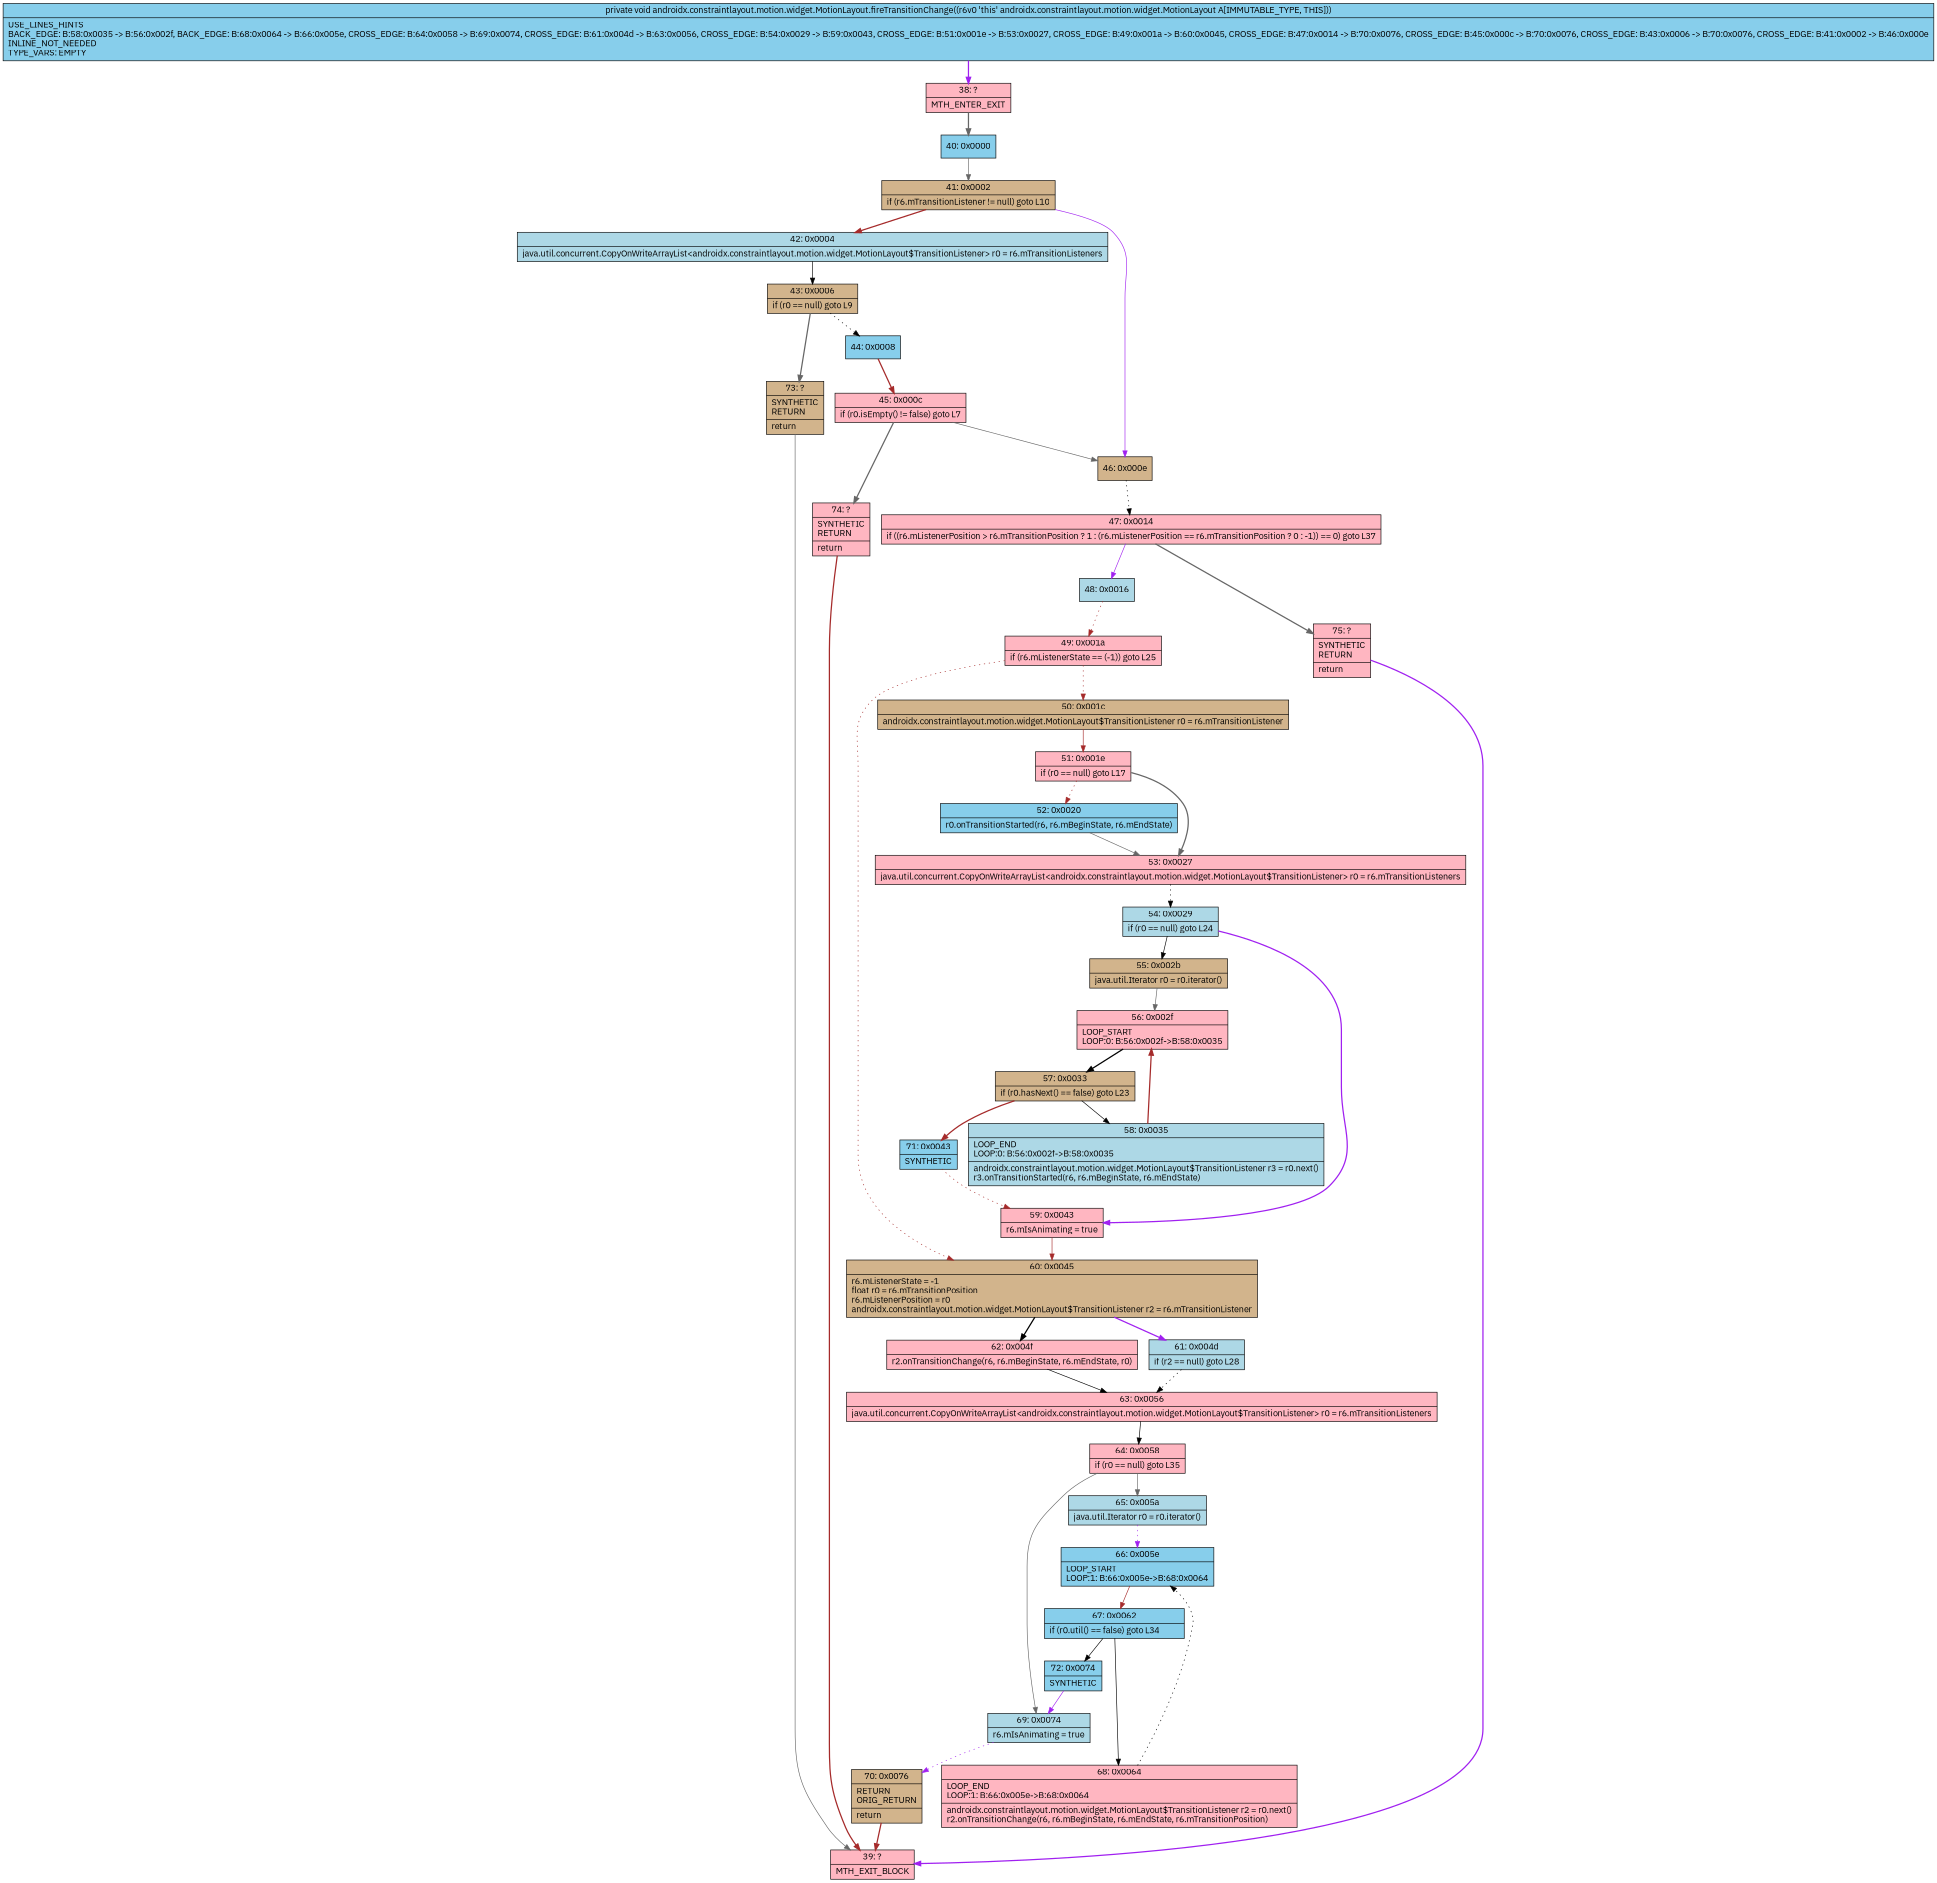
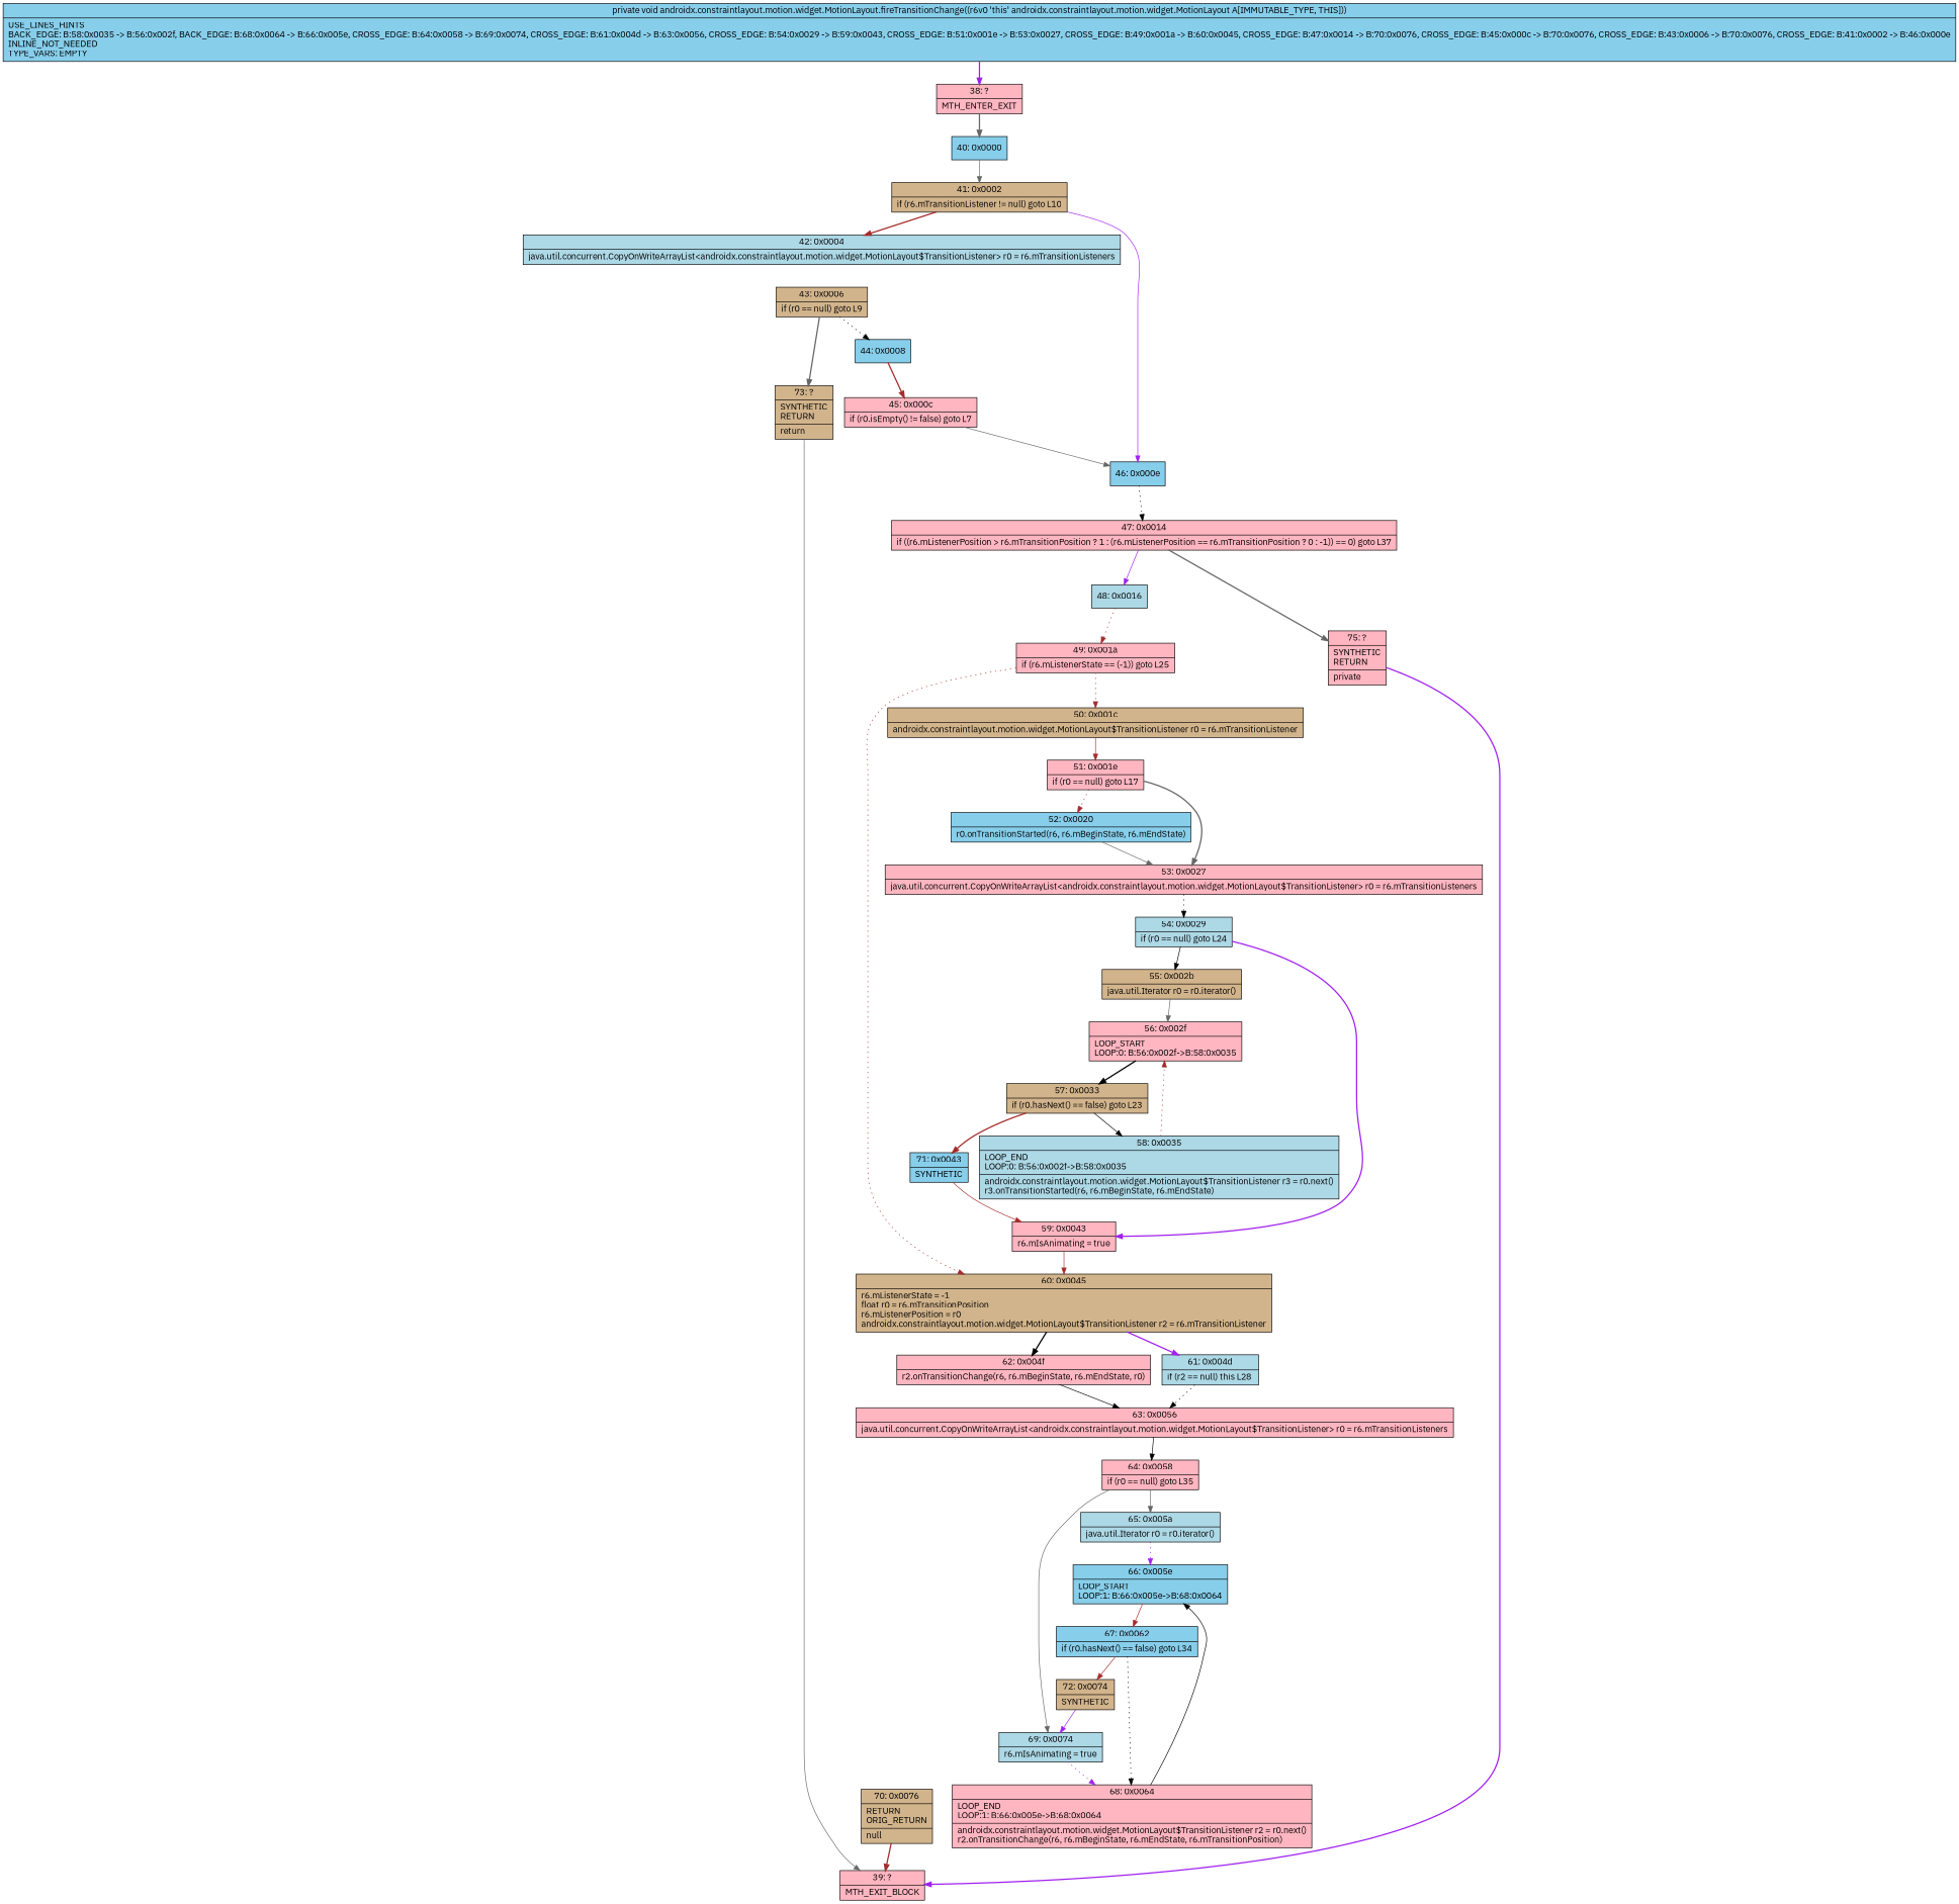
  digraph {
    fontname="IBM Plex Sans"
    node [fillcolor=lightpink fontname="IBM Plex Sans" shape=record style=filled]
    edge [color=brown fontname="IBM Plex Sans" style=solid]
    n1 [label="{38\:\ ?|MTH_ENTER_EXIT\l}"]
    n2 [fillcolor=skyblue label="{40\:\ 0x0000}"]
    n3 [fillcolor=tan label="{41\:\ 0x0002|if (r6.mTransitionListener != null) goto L10\l}"]
    n4 [fillcolor=lightblue label="{42\:\ 0x0004|java.util.concurrent.CopyOnWriteArrayList\<androidx.constraintlayout.motion.widget.MotionLayout$TransitionListener\> r0 = r6.mTransitionListeners\l}"]
-   n5 [fillcolor=tan label="{46\:\ 0x000e}"]
+   n5 [fillcolor=skyblue label="{46\:\ 0x000e}"]
    n6 [fillcolor=tan label="{43\:\ 0x0006|if (r0 == null) goto L9\l}"]
    n7 [label="{47\:\ 0x0014|if ((r6.mListenerPosition \> r6.mTransitionPosition ? 1 : (r6.mListenerPosition == r6.mTransitionPosition ? 0 : \-1)) == 0) goto L37\l}"]
    n8 [fillcolor=skyblue label="{44\:\ 0x0008}"]
    n9 [fillcolor=tan label="{73\:\ ?|SYNTHETIC\lRETURN\l|return\l}"]
    n10 [label="{45\:\ 0x000c|if (r0.isEmpty() != false) goto L7\l}"]
    n11 [label="{39\:\ ?|MTH_EXIT_BLOCK\l}"]
-   n12 [label="{74\:\ ?|SYNTHETIC\lRETURN\l|return\l}"]
    n13 [fillcolor=lightblue label="{48\:\ 0x0016}"]
-   n14 [label="{75\:\ ?|SYNTHETIC\lRETURN\l|return\l}"]
+   n14 [label="{75\:\ ?|SYNTHETIC\lRETURN\l|private\l}"]
    n15 [label="{49\:\ 0x001a|if (r6.mListenerState == (\-1)) goto L25\l}"]
    n16 [fillcolor=tan label="{50\:\ 0x001c|androidx.constraintlayout.motion.widget.MotionLayout$TransitionListener r0 = r6.mTransitionListener\l}"]
    n17 [fillcolor=tan label="{60\:\ 0x0045|r6.mListenerState = \-1\lfloat r0 = r6.mTransitionPosition\lr6.mListenerPosition = r0\landroidx.constraintlayout.motion.widget.MotionLayout$TransitionListener r2 = r6.mTransitionListener\l}"]
    n18 [label="{51\:\ 0x001e|if (r0 == null) goto L17\l}"]
-   n19 [fillcolor=lightblue label="{61\:\ 0x004d|if (r2 == null) goto L28\l}"]
+   n19 [fillcolor=lightblue label="{61\:\ 0x004d|if (r2 == null) this L28\l}"]
    n20 [label="{62\:\ 0x004f|r2.onTransitionChange(r6, r6.mBeginState, r6.mEndState, r0)\l}"]
    n21 [fillcolor=skyblue label="{52\:\ 0x0020|r0.onTransitionStarted(r6, r6.mBeginState, r6.mEndState)\l}"]
    n22 [label="{53\:\ 0x0027|java.util.concurrent.CopyOnWriteArrayList\<androidx.constraintlayout.motion.widget.MotionLayout$TransitionListener\> r0 = r6.mTransitionListeners\l}"]
    n23 [fillcolor=lightblue label="{54\:\ 0x0029|if (r0 == null) goto L24\l}"]
    n24 [fillcolor=tan label="{55\:\ 0x002b|java.util.Iterator r0 = r0.iterator()\l}"]
    n25 [label="{59\:\ 0x0043|r6.mIsAnimating = true\l}"]
    n26 [label="{56\:\ 0x002f|LOOP_START\lLOOP:0: B:56:0x002f\-\>B:58:0x0035\l}"]
    n27 [fillcolor=tan label="{57\:\ 0x0033|if (r0.hasNext() == false) goto L23\l}"]
    n28 [fillcolor=lightblue label="{58\:\ 0x0035|LOOP_END\lLOOP:0: B:56:0x002f\-\>B:58:0x0035\l|androidx.constraintlayout.motion.widget.MotionLayout$TransitionListener r3 = r0.next()\lr3.onTransitionStarted(r6, r6.mBeginState, r6.mEndState)\l}"]
    n29 [fillcolor=skyblue label="{71\:\ 0x0043|SYNTHETIC\l}"]
    n30 [label="{63\:\ 0x0056|java.util.concurrent.CopyOnWriteArrayList\<androidx.constraintlayout.motion.widget.MotionLayout$TransitionListener\> r0 = r6.mTransitionListeners\l}"]
    n31 [label="{64\:\ 0x0058|if (r0 == null) goto L35\l}"]
    n32 [fillcolor=lightblue label="{65\:\ 0x005a|java.util.Iterator r0 = r0.iterator()\l}"]
    n33 [fillcolor=lightblue label="{69\:\ 0x0074|r6.mIsAnimating = true\l}"]
    n34 [fillcolor=skyblue label="{66\:\ 0x005e|LOOP_START\lLOOP:1: B:66:0x005e\-\>B:68:0x0064\l}"]
-   n35 [fillcolor=tan label="{70\:\ 0x0076|RETURN\lORIG_RETURN\l|return\l}"]
-   n36 [fillcolor=skyblue label="{67\:\ 0x0062|if (r0.util() == false) goto L34\l}"]
+   n35 [fillcolor=tan label="{70\:\ 0x0076|RETURN\lORIG_RETURN\l|null\l}"]
+   n36 [fillcolor=skyblue label="{67\:\ 0x0062|if (r0.hasNext() == false) goto L34\l}"]
    n37 [label="{68\:\ 0x0064|LOOP_END\lLOOP:1: B:66:0x005e\-\>B:68:0x0064\l|androidx.constraintlayout.motion.widget.MotionLayout$TransitionListener r2 = r0.next()\lr2.onTransitionChange(r6, r6.mBeginState, r6.mEndState, r6.mTransitionPosition)\l}"]
-   n38 [fillcolor=skyblue label="{72\:\ 0x0074|SYNTHETIC\l}"]
+   n38 [fillcolor=tan label="{72\:\ 0x0074|SYNTHETIC\l}"]
    n39 [fillcolor=skyblue label="{private void androidx.constraintlayout.motion.widget.MotionLayout.fireTransitionChange((r6v0 'this' androidx.constraintlayout.motion.widget.MotionLayout A[IMMUTABLE_TYPE, THIS]))  | USE_LINES_HINTS\lBACK_EDGE: B:58:0x0035 \-\> B:56:0x002f, BACK_EDGE: B:68:0x0064 \-\> B:66:0x005e, CROSS_EDGE: B:64:0x0058 \-\> B:69:0x0074, CROSS_EDGE: B:61:0x004d \-\> B:63:0x0056, CROSS_EDGE: B:54:0x0029 \-\> B:59:0x0043, CROSS_EDGE: B:51:0x001e \-\> B:53:0x0027, CROSS_EDGE: B:49:0x001a \-\> B:60:0x0045, CROSS_EDGE: B:47:0x0014 \-\> B:70:0x0076, CROSS_EDGE: B:45:0x000c \-\> B:70:0x0076, CROSS_EDGE: B:43:0x0006 \-\> B:70:0x0076, CROSS_EDGE: B:41:0x0002 \-\> B:46:0x000e\lINLINE_NOT_NEEDED\lTYPE_VARS: EMPTY\l}"]
    n1 -> n2 [color=gray40 style=bold]
    n2 -> n3 [color=gray40]
    n3 -> n4 [style=bold]
    n3 -> n5 [color=purple]
-   n4 -> n6 [color=black]
    n5 -> n7 [color=black style=dotted]
    n6 -> n8 [color=black style=dotted]
    n6 -> n9 [color=gray40 style=bold]
    n7 -> n13 [color=purple]
    n7 -> n14 [color=gray40 style=bold]
    n8 -> n10 [style=bold]
    n9 -> n11 [color=gray40]
    n10 -> n5 [color=gray40]
-   n10 -> n12 [color=gray40 style=bold]
-   n12 -> n11 [style=bold]
    n13 -> n15 [style=dotted]
    n14 -> n11 [color=purple style=bold]
    n15 -> n16 [style=dotted]
    n15 -> n17 [style=dotted]
    n16 -> n18
    n17 -> n19 [color=purple style=bold]
    n17 -> n20 [color=black style=bold]
    n18 -> n21 [style=dotted]
    n18 -> n22 [color=gray40 style=bold]
    n19 -> n30 [color=black style=dotted]
    n20 -> n30 [color=black]
    n21 -> n22 [color=gray40]
    n22 -> n23 [color=black style=dotted]
    n23 -> n24 [color=black]
    n23 -> n25 [color=purple style=bold]
    n24 -> n26 [color=gray40]
    n25 -> n17
    n26 -> n27 [color=black style=bold]
    n27 -> n28 [color=black]
    n27 -> n29 [style=bold]
-   n28 -> n26 [style=bold]
-   n29 -> n25 [style=dotted]
+   n28 -> n26 [style=dotted]
+   n29 -> n25
    n30 -> n31 [color=black]
    n31 -> n32 [color=gray40]
    n31 -> n33 [color=gray40]
    n32 -> n34 [color=purple style=dotted]
-   n33 -> n35 [color=purple style=dotted]
+   n33 -> n37 [color=purple style=dotted]
    n34 -> n36
    n35 -> n11 [style=bold]
-   n36 -> n37 [color=black]
-   n36 -> n38 [color=black]
-   n37 -> n34 [color=black style=dotted]
+   n36 -> n37 [color=black style=dotted]
+   n36 -> n38
+   n37 -> n34 [color=black]
    n38 -> n33 [color=purple]
    n39 -> n1 [color=purple style=bold]
  }
